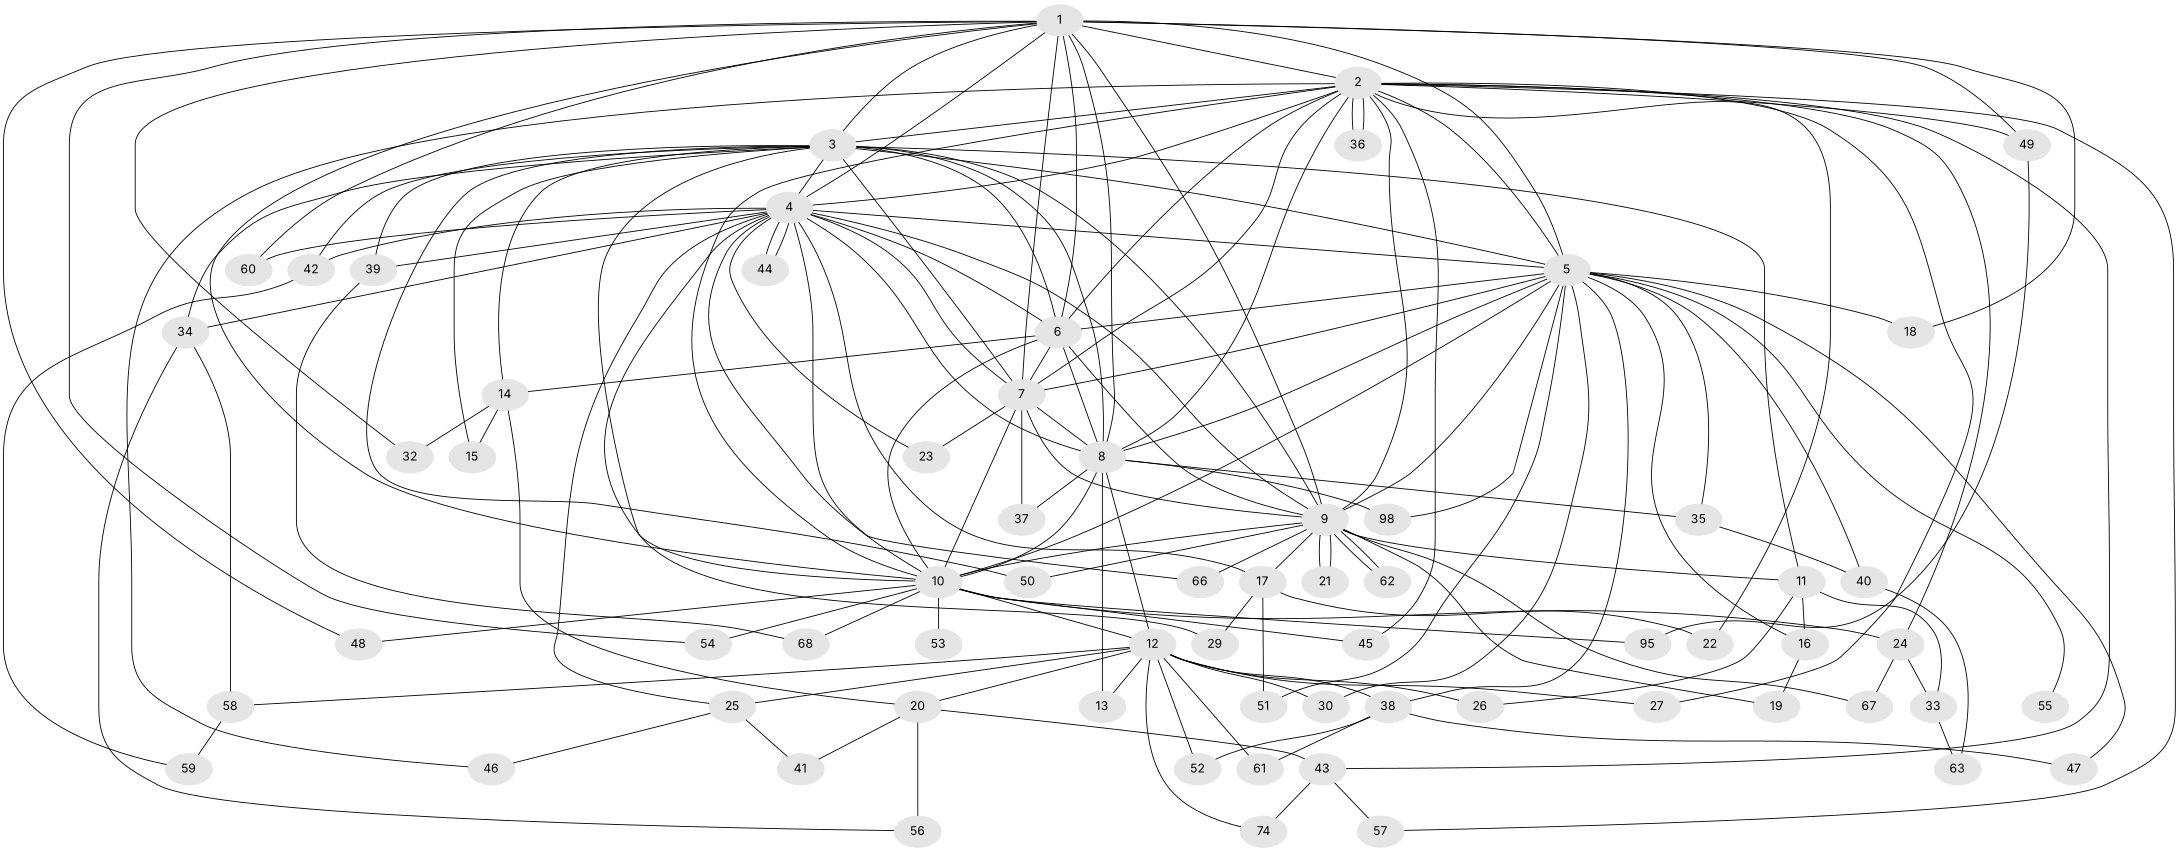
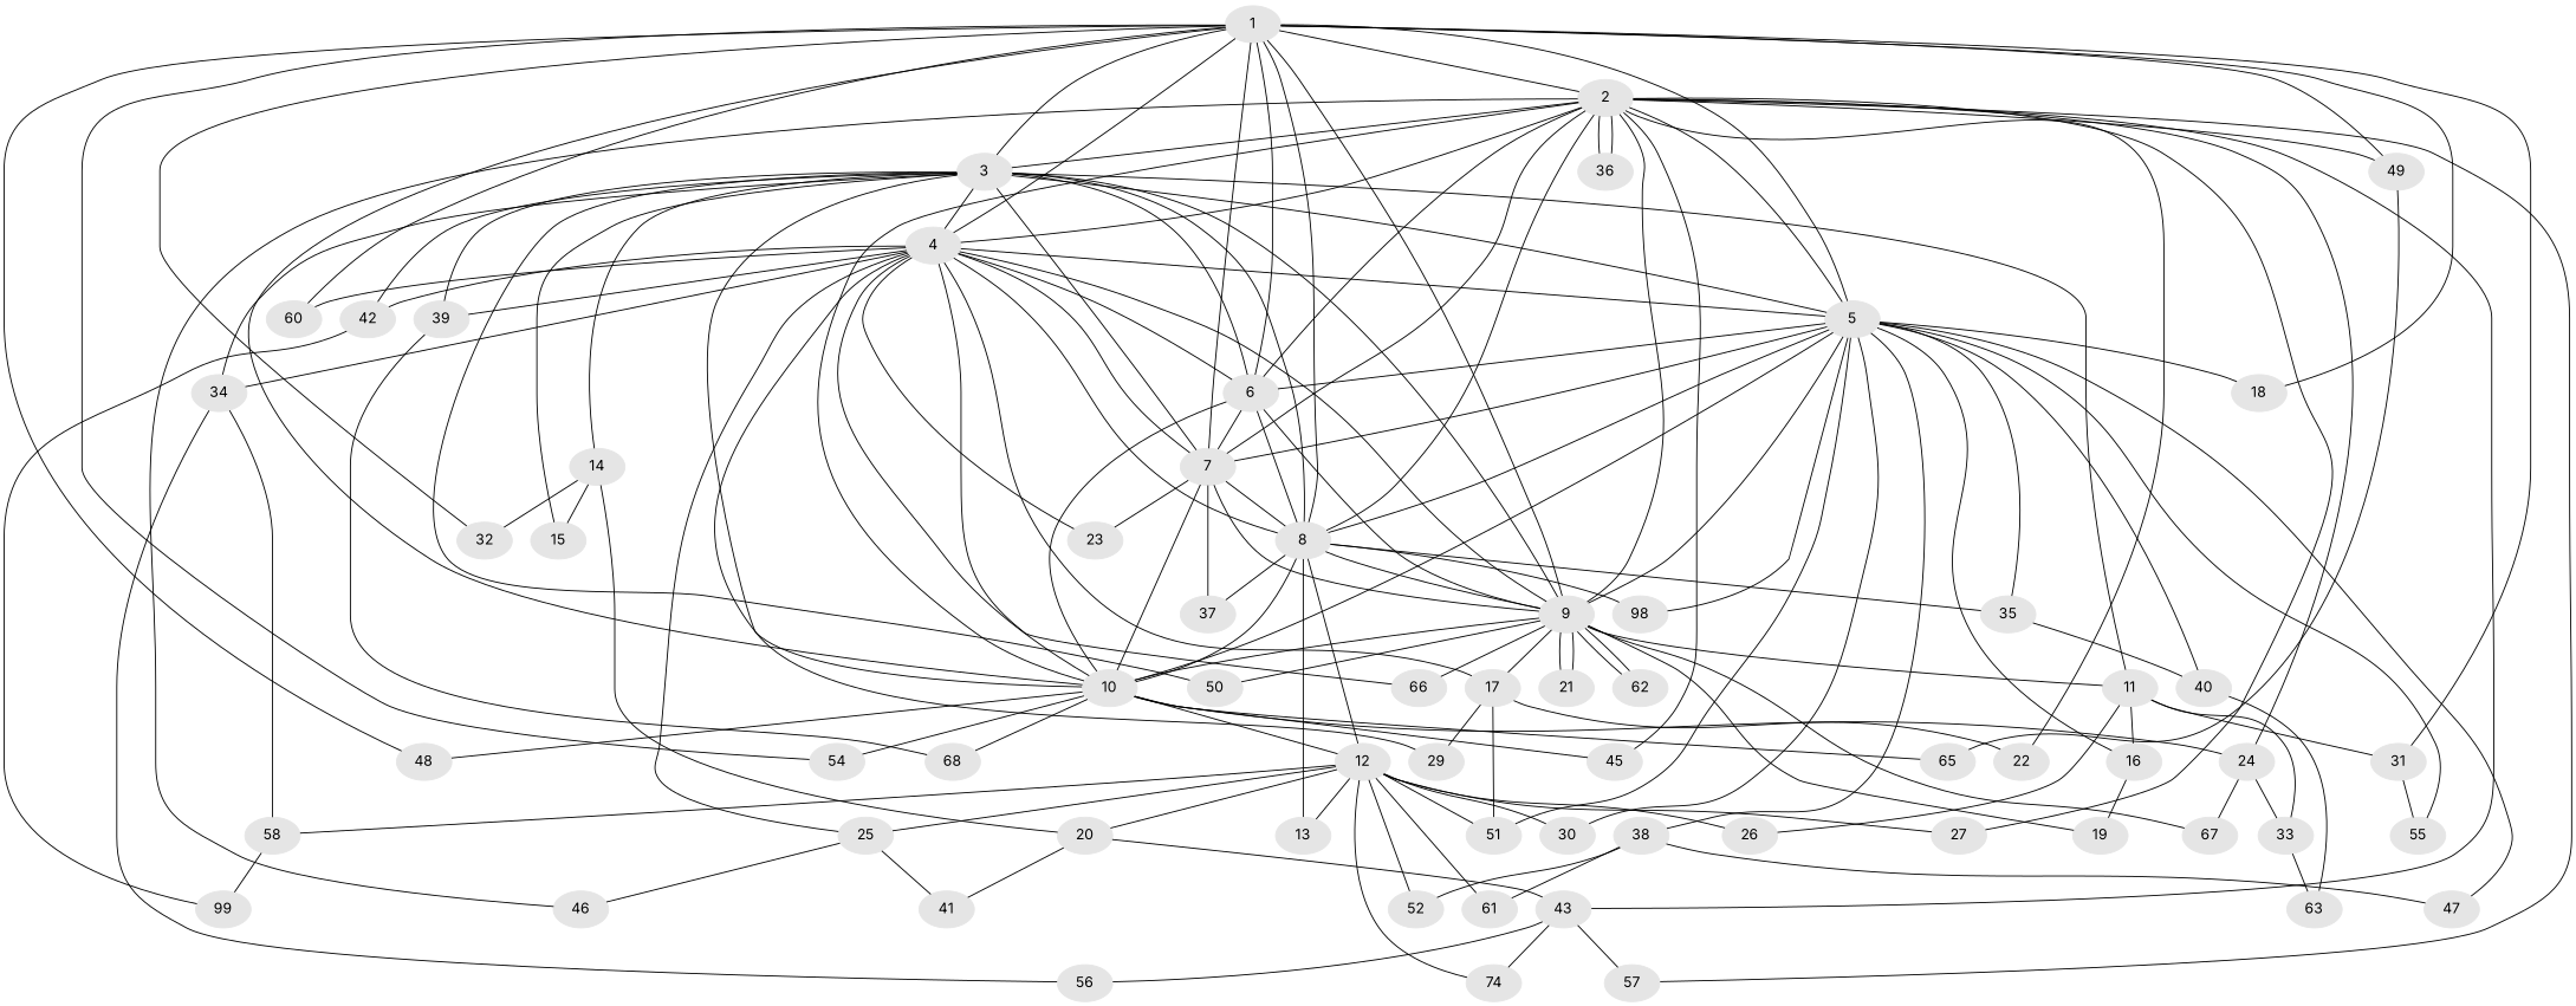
  graph {
    fontname=Inter
    node [color=gray90 fontname=Inter style=filled]
    edge [fontname=Inter]
    1
    2
    3
    4
    5
    6
    7
    8
    9
    10
    18
+   31
    32
    48
    49
    54
    60
    22
    24
    27
    36
    43
    45
    46
    57
    11
    14
    15
    34
    39
    42
    50
    17
    23
    25
    29
-   44
    66
    40
    16
    n41 [label=98]
    30
    35
    38
    47
    51
    55
    37
    12
    13
    19
    21
    62
    67
-   53
-   65 [label=95]
+   65
    68
    33
    n59 [label=74]
    56
    26
    20
    58
    63
-   59
+   59 [label=99]
    41
    52
    61
    1 -- 2
    1 -- 3
    1 -- 4
    1 -- 5
    1 -- 6
    1 -- 7
    1 -- 8
    1 -- 9
    1 -- 10
    1 -- 18
+   1 -- 31
    1 -- 32
    1 -- 48
    1 -- 49
    1 -- 54
    1 -- 60
    2 -- 3
    2 -- 4
    2 -- 5
    2 -- 6
    2 -- 7
    2 -- 8
    2 -- 9
    2 -- 10
    2 -- 49
    2 -- 22
    2 -- 24
    2 -- 27
    2 -- 36
    2 -- 36
    2 -- 43
    2 -- 45
    2 -- 46
    2 -- 57
    3 -- 4
    3 -- 5
    3 -- 6
    3 -- 7
    3 -- 8
    3 -- 9
    3 -- 10
    3 -- 11
    3 -- 14
    3 -- 15
    3 -- 34
    3 -- 39
    3 -- 42
    3 -- 50
    4 -- 5
    4 -- 6
    4 -- 7
    4 -- 8
    4 -- 9
    4 -- 10
    4 -- 60
    4 -- 34
    4 -- 39
    4 -- 42
    4 -- 17
    4 -- 23
    4 -- 25
    4 -- 29
-   4 -- 44
-   4 -- 44
    4 -- 66
    5 -- 6
    5 -- 7
    5 -- 8
    5 -- 9
    5 -- 10
    5 -- 18
    5 -- 40
    5 -- 16
    5 -- n41
    5 -- 30
    5 -- 35
    5 -- 38
    5 -- 47
    5 -- 51
    5 -- 55
    6 -- 7
    6 -- 8
    6 -- 9
    6 -- 10
-   6 -- 14
    7 -- 8
    7 -- 9
    7 -- 10
    7 -- 23
    7 -- 37
+   8 -- 9
    8 -- 10
    8 -- n41
    8 -- 35
    8 -- 37
    8 -- 12
    8 -- 13
    9 -- 10
    9 -- 11
    9 -- 50
    9 -- 17
    9 -- 66
    9 -- 19
    9 -- 21
    9 -- 21
    9 -- 62
    9 -- 62
    9 -- 67
    10 -- 48
    10 -- 54
    10 -- 24
    10 -- 45
    10 -- 12
-   10 -- 53
    10 -- 65
    10 -- 68
+   31 -- 55
    49 -- 65
    24 -- 67
    24 -- 33
    43 -- 57
    43 -- n59
-   20 -- 56
+   43 -- 56
+   11 -- 31
    11 -- 16
    11 -- 33
    11 -- 26
    14 -- 32
    14 -- 15
    14 -- 20
    34 -- 56
    34 -- 58
    39 -- 68
    42 -- 59
    17 -- 22
    17 -- 29
    17 -- 51
    25 -- 46
    25 -- 41
    40 -- 63
    16 -- 19
    35 -- 40
    38 -- 47
    38 -- 52
    38 -- 61
    12 -- 27
    12 -- 25
    12 -- 30
-   12 -- 38
+   12 -- 51
    12 -- 13
    12 -- n59
    12 -- 26
    12 -- 20
    12 -- 58
    12 -- 52
    12 -- 61
    33 -- 63
    20 -- 43
    20 -- 41
    58 -- 59
  }
